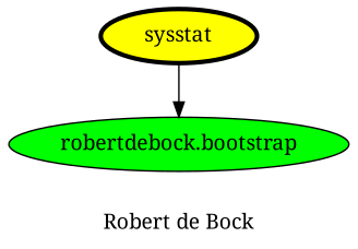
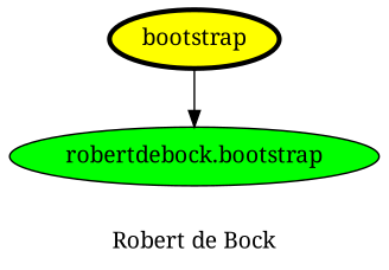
  digraph {
    label="Robert de Bock"
    fontname="Noto Serif"
    node [style=filled fontname="Noto Serif"]
-   sysstat [fillcolor=yellow penwidth=3]
+   sysstat [fillcolor=yellow penwidth=3 label=bootstrap]
    "robertdebock.bootstrap" [fillcolor=green]
    sysstat -> "robertdebock.bootstrap" [fontname="Noto Serif"]
  }
